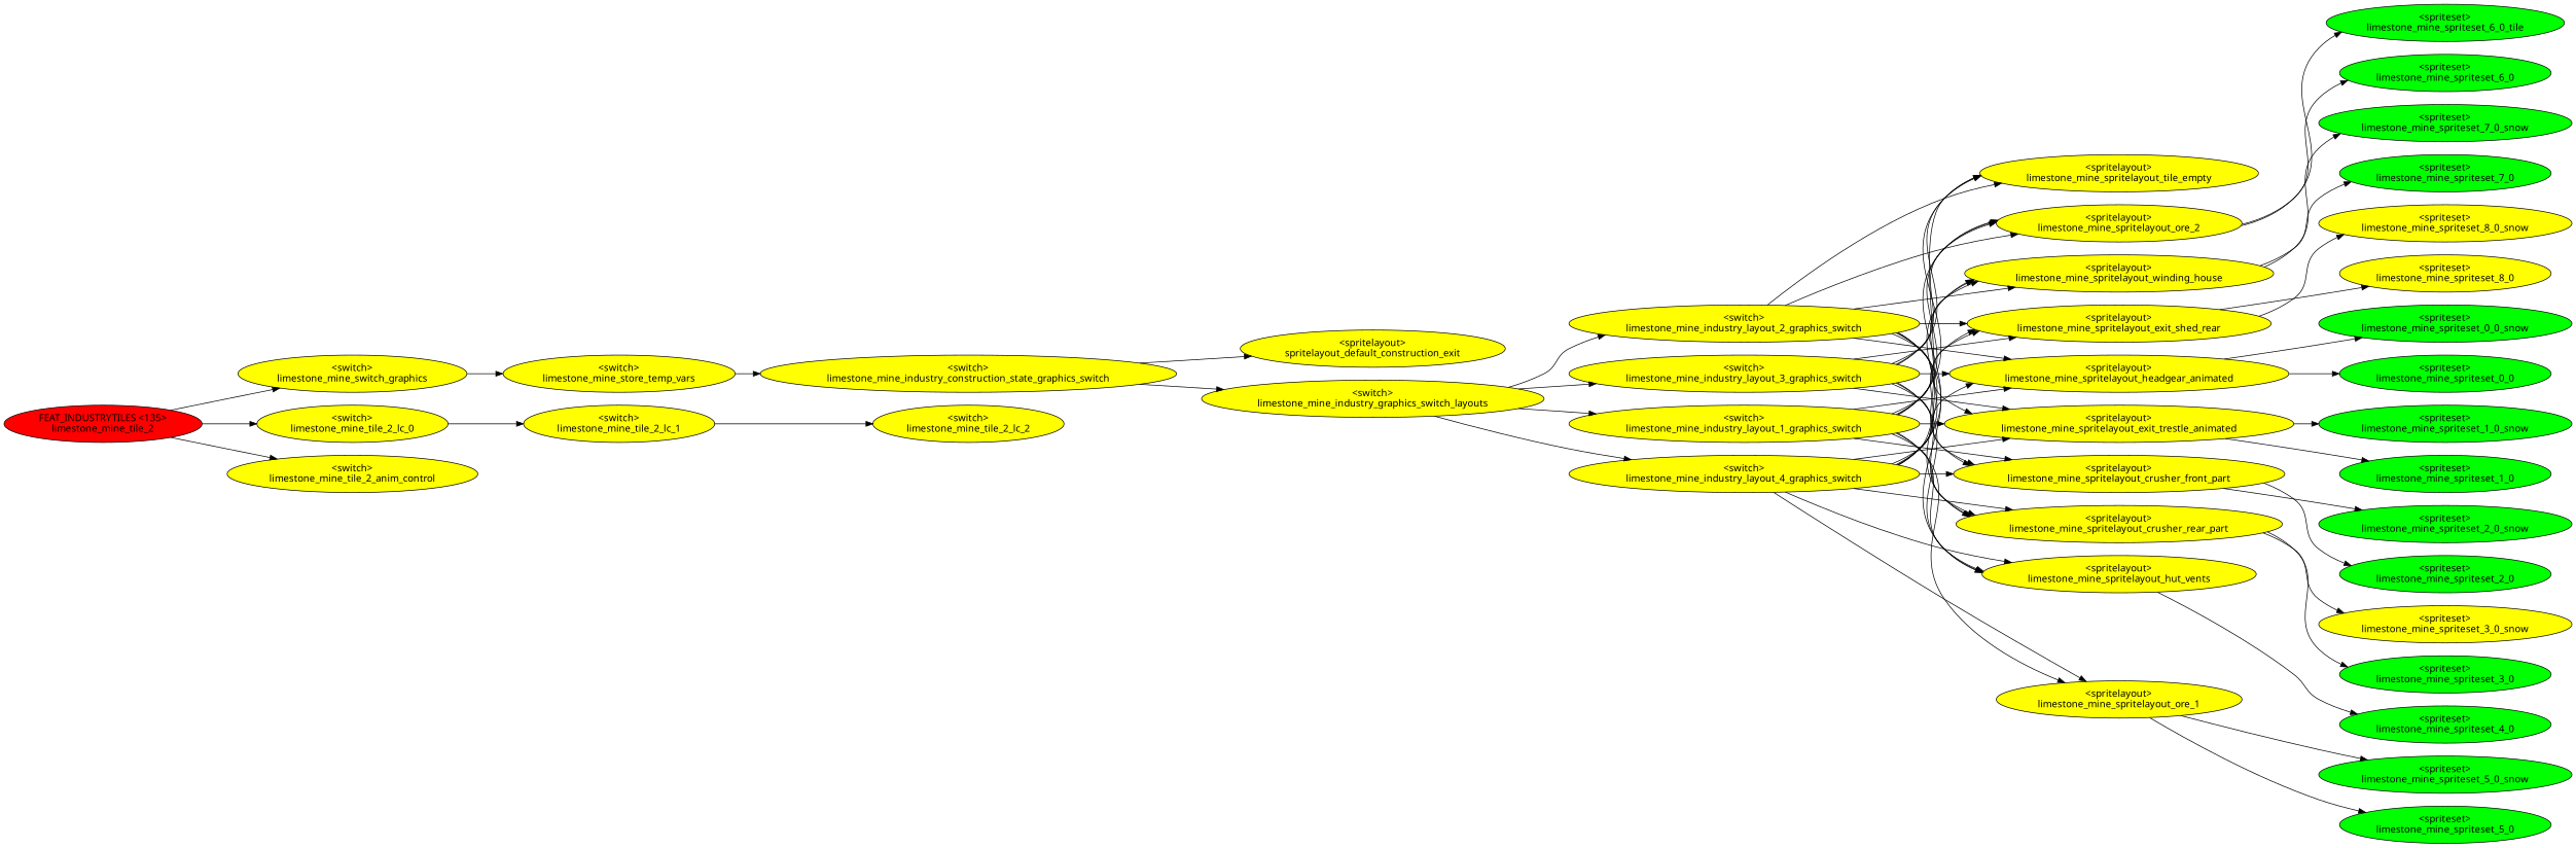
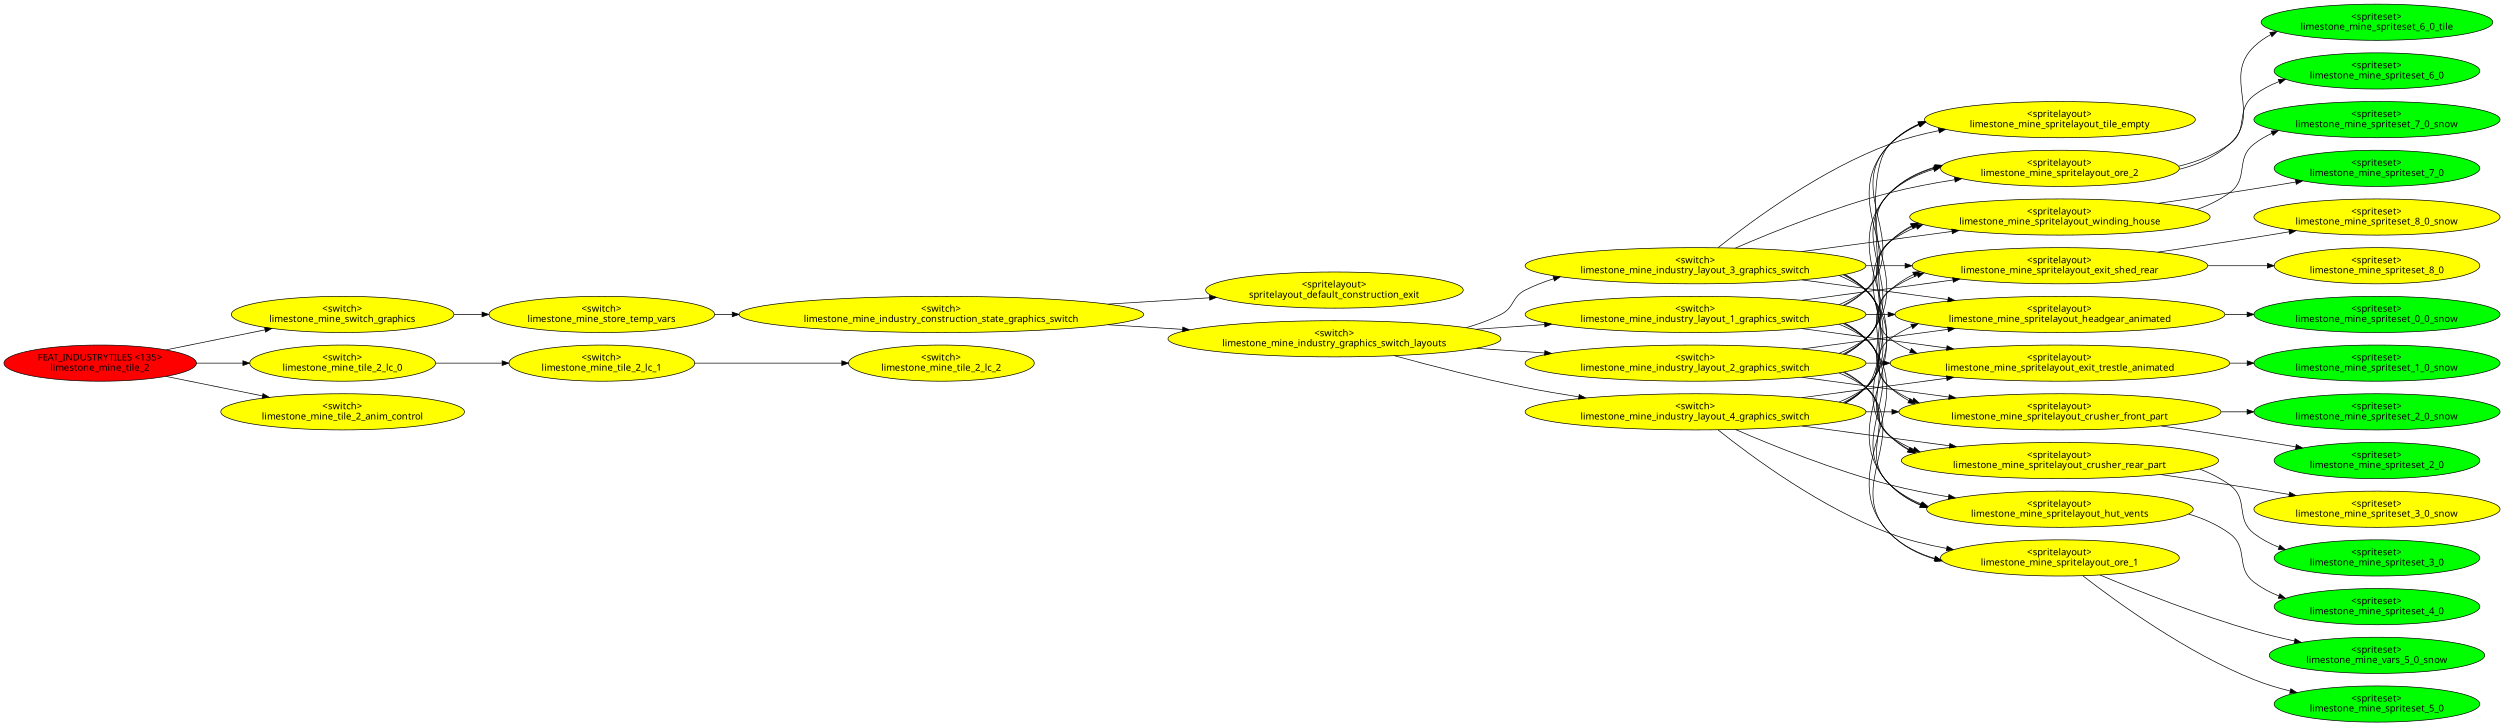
  digraph {
    fontname="Noto Sans"
    rankdir=LR
    node [fillcolor=yellow fontname="Noto Sans" style=filled]
    edge [fontname="Noto Sans"]
    n1 [label="<spritelayout>\nspritelayout_default_construction_exit"]
-   n2 [fillcolor=green label="<spriteset>\nlimestone_mine_spriteset_0_0"]
    n3 [fillcolor=green label="<spriteset>\nlimestone_mine_spriteset_0_0_snow"]
-   n4 [fillcolor=green label="<spriteset>\nlimestone_mine_spriteset_1_0"]
    n5 [fillcolor=green label="<spriteset>\nlimestone_mine_spriteset_1_0_snow"]
    n6 [fillcolor=green label="<spriteset>\nlimestone_mine_spriteset_2_0"]
    n7 [fillcolor=green label="<spriteset>\nlimestone_mine_spriteset_2_0_snow"]
    n8 [fillcolor=green label="<spriteset>\nlimestone_mine_spriteset_3_0"]
    n9 [label="<spriteset>\nlimestone_mine_spriteset_3_0_snow"]
    n10 [fillcolor=green label="<spriteset>\nlimestone_mine_spriteset_4_0"]
    n11 [fillcolor=green label="<spriteset>\nlimestone_mine_spriteset_5_0"]
-   n12 [fillcolor=green label="<spriteset>\nlimestone_mine_spriteset_5_0_snow"]
+   n12 [fillcolor=green label="<spriteset>\nlimestone_mine_vars_5_0_snow"]
    n13 [fillcolor=green label="<spriteset>\nlimestone_mine_spriteset_6_0"]
    n14 [fillcolor=green label="<spriteset>\nlimestone_mine_spriteset_6_0_tile"]
    n15 [fillcolor=green label="<spriteset>\nlimestone_mine_spriteset_7_0"]
    n16 [fillcolor=green label="<spriteset>\nlimestone_mine_spriteset_7_0_snow"]
    n17 [label="<spriteset>\nlimestone_mine_spriteset_8_0"]
    n18 [label="<spriteset>\nlimestone_mine_spriteset_8_0_snow"]
    n19 [label="<spritelayout>\nlimestone_mine_spritelayout_tile_empty"]
    n20 [label="<spritelayout>\nlimestone_mine_spritelayout_headgear_animated"]
    n21 [label="<spritelayout>\nlimestone_mine_spritelayout_exit_trestle_animated"]
    n22 [label="<spritelayout>\nlimestone_mine_spritelayout_crusher_front_part"]
    n23 [label="<spritelayout>\nlimestone_mine_spritelayout_crusher_rear_part"]
    n24 [label="<spritelayout>\nlimestone_mine_spritelayout_hut_vents"]
    n25 [label="<spritelayout>\nlimestone_mine_spritelayout_ore_1"]
    n26 [label="<spritelayout>\nlimestone_mine_spritelayout_ore_2"]
    n27 [label="<spritelayout>\nlimestone_mine_spritelayout_winding_house"]
    n28 [label="<spritelayout>\nlimestone_mine_spritelayout_exit_shed_rear"]
    n29 [label="<switch>\nlimestone_mine_industry_layout_1_graphics_switch"]
    n30 [label="<switch>\nlimestone_mine_industry_layout_2_graphics_switch"]
    n31 [label="<switch>\nlimestone_mine_industry_layout_3_graphics_switch"]
    n32 [label="<switch>\nlimestone_mine_industry_layout_4_graphics_switch"]
    n33 [label="<switch>\nlimestone_mine_industry_graphics_switch_layouts"]
    n34 [label="<switch>\nlimestone_mine_industry_construction_state_graphics_switch"]
    n35 [label="<switch>\nlimestone_mine_store_temp_vars"]
    n36 [label="<switch>\nlimestone_mine_switch_graphics"]
    n37 [label="<switch>\nlimestone_mine_tile_2_lc_2"]
    n38 [label="<switch>\nlimestone_mine_tile_2_lc_1"]
    n39 [label="<switch>\nlimestone_mine_tile_2_lc_0"]
    n40 [label="<switch>\nlimestone_mine_tile_2_anim_control"]
    n41 [fillcolor=red label="FEAT_INDUSTRYTILES <135>\nlimestone_mine_tile_2"]
-   n20 -> n2
    n20 -> n3
-   n21 -> n4
    n21 -> n5
    n22 -> n6
    n22 -> n7
    n23 -> n8
    n23 -> n9
    n24 -> n10
    n25 -> n11
    n25 -> n12
    n26 -> n13
    n26 -> n14
    n27 -> n15
    n27 -> n16
    n28 -> n17
    n28 -> n18
    n29 -> n19
    n29 -> n20
    n29 -> n21
    n29 -> n22
    n29 -> n23
    n29 -> n24
    n29 -> n25
    n29 -> n26
    n29 -> n27
    n29 -> n28
    n30 -> n19
    n30 -> n20
    n30 -> n21
    n30 -> n22
    n30 -> n23
    n30 -> n24
+   n30 -> n25
    n30 -> n26
    n30 -> n27
    n30 -> n28
    n31 -> n19
    n31 -> n20
    n31 -> n21
    n31 -> n22
    n31 -> n23
    n31 -> n24
    n31 -> n26
    n31 -> n27
    n31 -> n28
    n32 -> n19
    n32 -> n20
    n32 -> n21
    n32 -> n22
    n32 -> n23
    n32 -> n24
    n32 -> n25
    n32 -> n26
    n32 -> n27
    n32 -> n28
    n33 -> n29
    n33 -> n30
    n33 -> n31
    n33 -> n32
    n34 -> n1
    n34 -> n33
    n35 -> n34
    n36 -> n35
    n38 -> n37
    n39 -> n38
    n41 -> n36
    n41 -> n39
    n41 -> n40
  }
